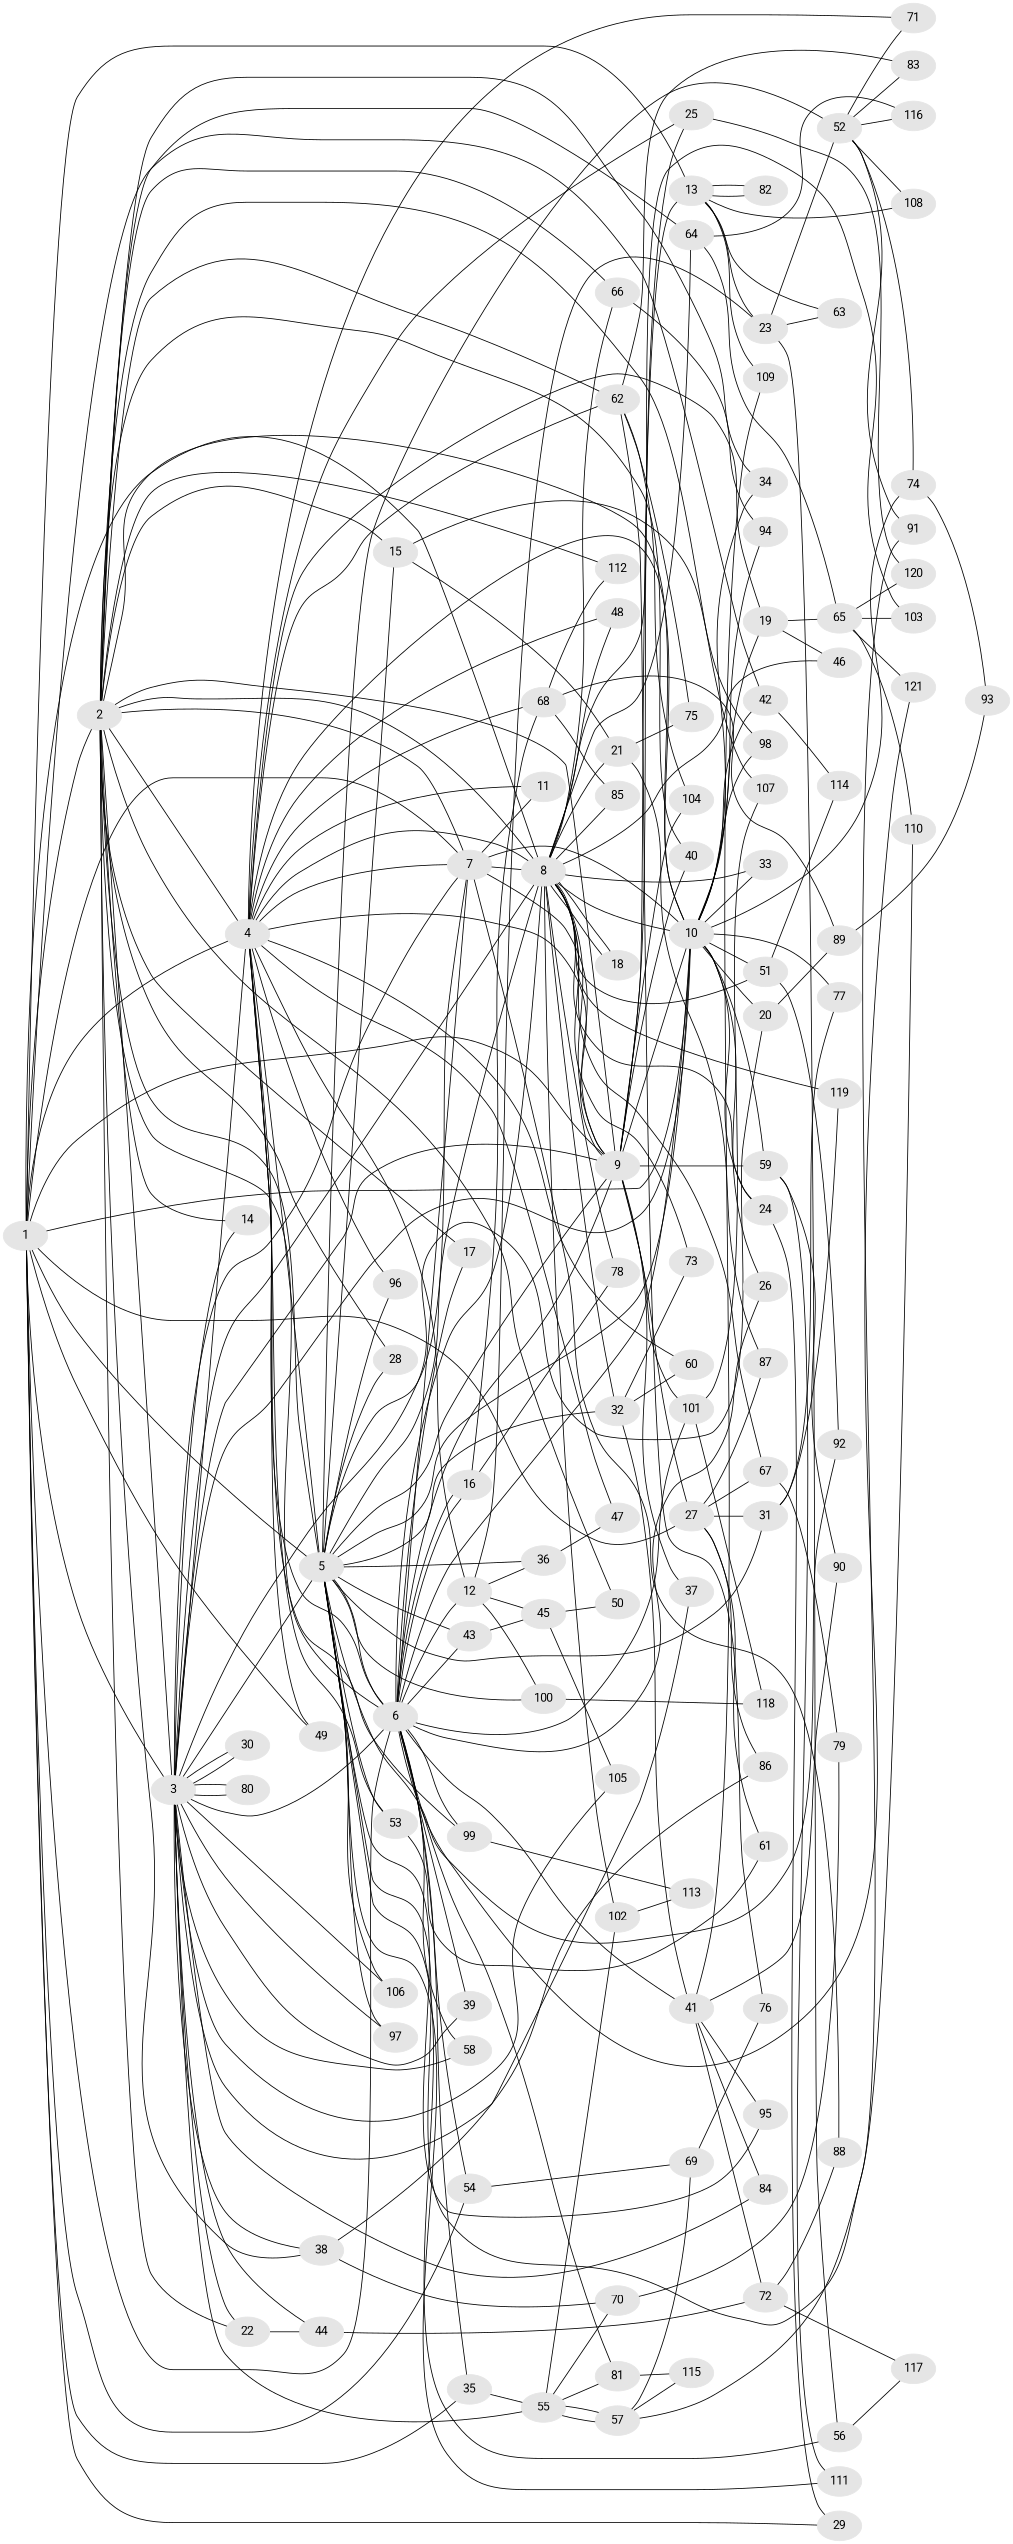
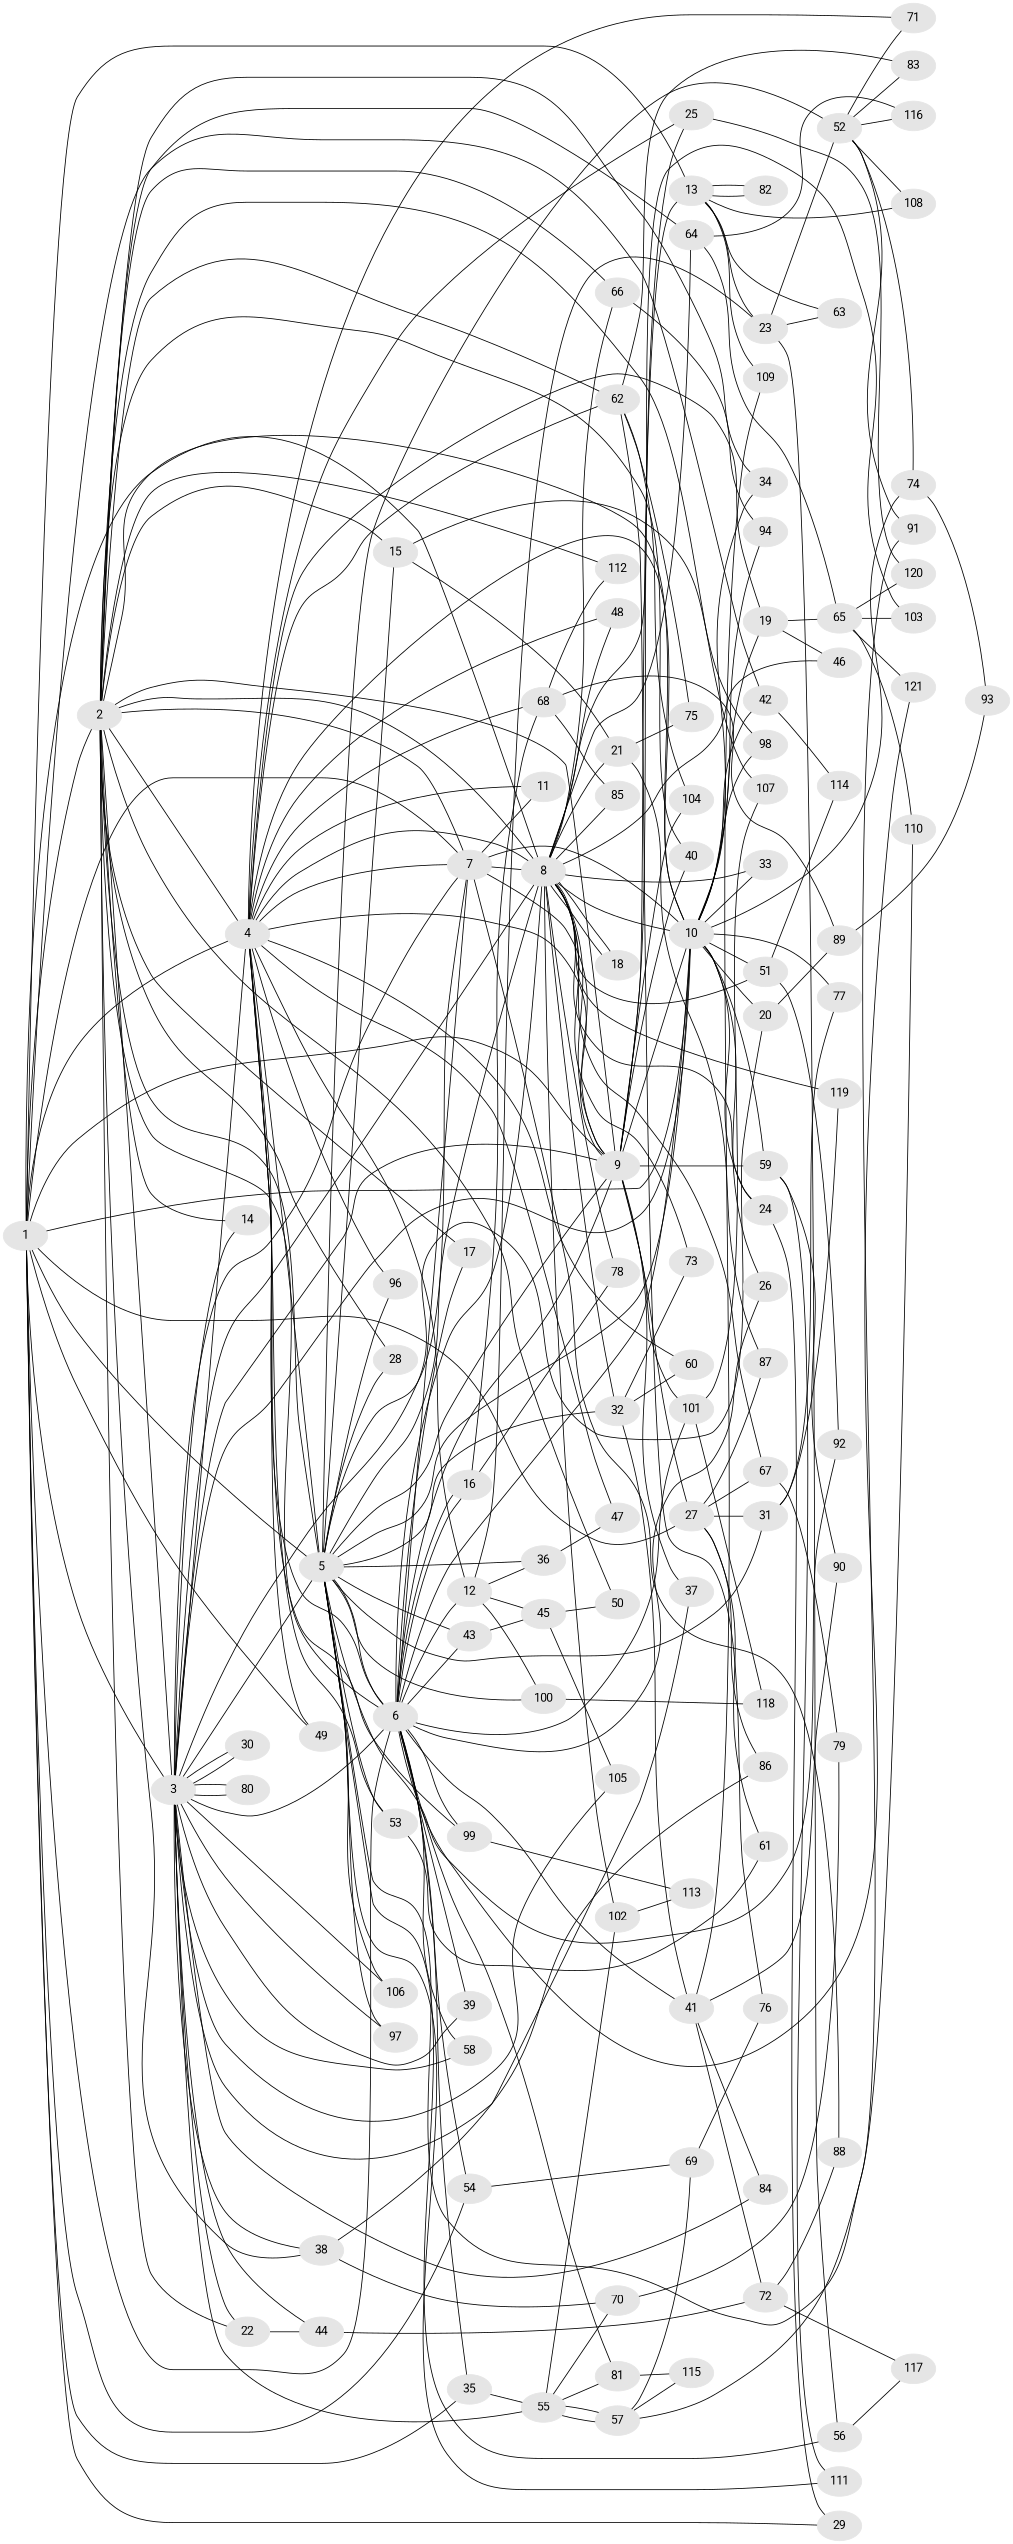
  graph {
    fontname=Roboto
    rankdir=LR
    node [color=gray90 fontname=Roboto style=filled]
    edge [fontname=Roboto]
    1
    2
    3
    4
    5
    6
    7
    8
    9
    10
    13
    27
    29
    35
    42
    49
    54
    14
    15
    17
    22
    28
    34
    38
    40
    50
    62
    64
    66
    107
    112
    20
    30
    37
    39
    44
    55
    58
    80
    84
    97
    105
    106
    11
    12
    19
    25
    47
    48
    53
    60
    68
    71
    96
    99
    31
    32
    36
    43
    52
    56
    92
-   95
    100
    110
    111
    16
    26
    41
    81
    101
    121
    88
    18
    21
    24
    33
    46
    51
    67
    73
    78
    85
    102
    103
    119
    59
    104
    74
    77
    94
    98
    23
    63
    82
    108
    109
    87
    61
    86
    114
    69
    70
    75
    83
    76
    65
    116
    89
    72
    57
    45
    120
    113
    91
    117
    118
    90
    115
    79
    93
    1 -- 2
    1 -- 3
    1 -- 4
    1 -- 5
    1 -- 6
    1 -- 7
    1 -- 8
    1 -- 9
    1 -- 10
    1 -- 13
    1 -- 27
    1 -- 29
    1 -- 35
    1 -- 42
    1 -- 49
    1 -- 54
    2 -- 3
    2 -- 4
    2 -- 5
    2 -- 6
    2 -- 7
    2 -- 8
    2 -- 9
    2 -- 10
    2 -- 14
    2 -- 15
    2 -- 17
    2 -- 22
    2 -- 28
    2 -- 34
    2 -- 38
    2 -- 40
    2 -- 50
    2 -- 62
    2 -- 64
    2 -- 66
    2 -- 107
    2 -- 112
    3 -- 4
    3 -- 5
    3 -- 6
    3 -- 7
    3 -- 8
    3 -- 9
    3 -- 10
    3 -- 14
    3 -- 22
    3 -- 38
    3 -- 20
    3 -- 30
    3 -- 30
    3 -- 37
    3 -- 39
    3 -- 44
    3 -- 55
    3 -- 58
    3 -- 80
    3 -- 80
    3 -- 84
    3 -- 97
    3 -- 105
    3 -- 106
    4 -- 5
    4 -- 6
    4 -- 7
    4 -- 8
    4 -- 9
    4 -- 10
    4 -- 49
    4 -- 62
    4 -- 11
    4 -- 12
    4 -- 19
    4 -- 25
    4 -- 47
    4 -- 48
    4 -- 53
    4 -- 60
    4 -- 68
    4 -- 71
    4 -- 96
    4 -- 99
    5 -- 6
    5 -- 7
    5 -- 8
    5 -- 9
    5 -- 10
    5 -- 15
    5 -- 28
    5 -- 97
    5 -- 106
    5 -- 53
    5 -- 96
    5 -- 31
    5 -- 32
    5 -- 36
    5 -- 43
    5 -- 52
    5 -- 56
    5 -- 92
-   5 -- 95
    5 -- 100
    5 -- 110
    5 -- 111
    6 -- 7
    6 -- 8
    6 -- 9
    6 -- 10
    6 -- 35
    6 -- 54
    6 -- 17
    6 -- 39
    6 -- 58
    6 -- 12
    6 -- 99
    6 -- 43
    6 -- 16
    6 -- 16
    6 -- 26
    6 -- 41
    6 -- 81
    6 -- 101
    6 -- 121
    7 -- 8
    7 -- 9
    7 -- 10
    7 -- 11
    7 -- 88
    8 -- 9
    8 -- 10
    8 -- 64
    8 -- 66
    8 -- 48
    8 -- 32
    8 -- 18
    8 -- 18
    8 -- 21
    8 -- 24
    8 -- 33
    8 -- 46
    8 -- 51
    8 -- 67
    8 -- 73
    8 -- 78
    8 -- 85
    8 -- 102
    8 -- 103
    8 -- 119
    9 -- 10
    9 -- 13
    9 -- 27
    9 -- 40
    9 -- 37
    9 -- 25
    9 -- 101
    9 -- 59
    9 -- 104
    10 -- 42
    10 -- 34
    10 -- 20
    10 -- 19
    10 -- 26
    10 -- 24
    10 -- 33
    10 -- 51
    10 -- 59
    10 -- 74
    10 -- 77
    10 -- 94
    10 -- 98
    13 -- 23
    13 -- 63
    13 -- 82
    13 -- 82
    13 -- 108
    13 -- 109
    27 -- 31
    27 -- 67
    27 -- 87
    27 -- 61
    27 -- 86
    35 -- 55
    42 -- 114
    54 -- 69
    15 -- 21
    15 -- 98
    22 -- 44
    38 -- 86
    38 -- 70
    62 -- 104
    62 -- 75
    62 -- 83
    62 -- 76
    64 -- 65
    64 -- 116
    66 -- 94
    20 -- 89
    44 -- 72
    55 -- 81
    55 -- 102
    55 -- 70
    55 -- 57
    55 -- 57
    12 -- 36
    12 -- 100
    12 -- 23
    12 -- 45
    19 -- 46
    19 -- 65
    25 -- 120
    53 -- 61
    68 -- 112
    68 -- 85
    68 -- 89
    99 -- 113
    31 -- 119
    31 -- 77
    32 -- 60
    32 -- 41
    32 -- 73
    36 -- 47
    43 -- 45
    52 -- 71
    52 -- 74
    52 -- 108
    52 -- 83
    52 -- 116
    52 -- 91
    56 -- 117
    100 -- 118
    16 -- 68
    16 -- 78
    41 -- 84
-   41 -- 95
    41 -- 109
    41 -- 72
    41 -- 90
    81 -- 115
    101 -- 107
    101 -- 118
    21 -- 87
    21 -- 75
    24 -- 29
    51 -- 92
    51 -- 114
    67 -- 79
    102 -- 113
    59 -- 111
    59 -- 90
    74 -- 93
    23 -- 52
    23 -- 56
    23 -- 63
    69 -- 76
    70 -- 79
    65 -- 110
    65 -- 121
    65 -- 103
    65 -- 120
    89 -- 93
    72 -- 88
    72 -- 117
    57 -- 69
    57 -- 91
    57 -- 115
    45 -- 50
    45 -- 105
  }
